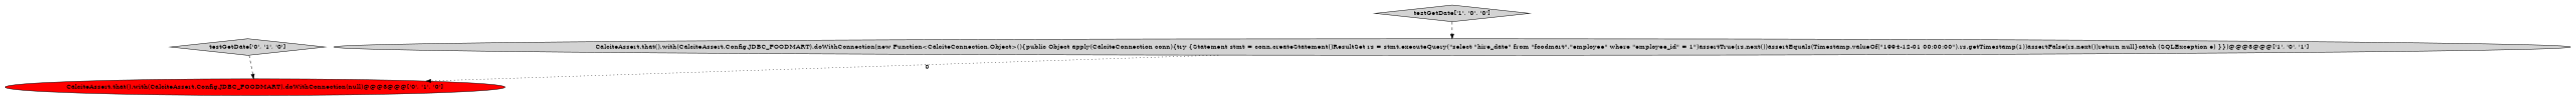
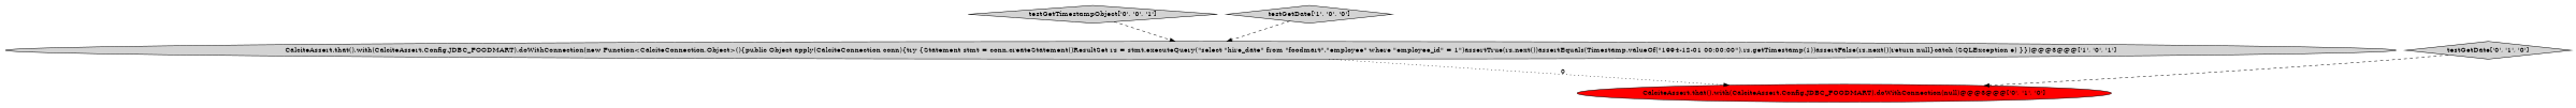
  digraph {
    node [fillcolor=lightgray shape=diamond style=filled]
    edge [style=dashed]
+   n1 [label="testGetTimestampObject['0', '0', '1']"]
    n2 [label="CalciteAssert.that().with(CalciteAssert.Config.JDBC_FOODMART).doWithConnection(new Function<CalciteConnection,Object>(){public Object apply(CalciteConnection conn){try {Statement stmt = conn.createStatement()ResultSet rs = stmt.executeQuery(\"select \"hire_date\" from \"foodmart\".\"employee\" where \"employee_id\" = 1\")assertTrue(rs.next())assertEquals(Timestamp.valueOf(\"1994-12-01 00:00:00\"),rs.getTimestamp(1))assertFalse(rs.next())return null}catch (SQLException e) }})@@@3@@@['1', '0', '1']" shape=ellipse]
    n3 [label="testGetDate['0', '1', '0']"]
    n4 [fillcolor=red label="CalciteAssert.that().with(CalciteAssert.Config.JDBC_FOODMART).doWithConnection(null)@@@3@@@['0', '1', '0']" shape=ellipse]
    n5 [label="testGetDate['1', '0', '0']"]
+   n1 -> n2
    n2 -> n4 [label=0 style=dotted]
    n3 -> n4
    n5 -> n2
  }
